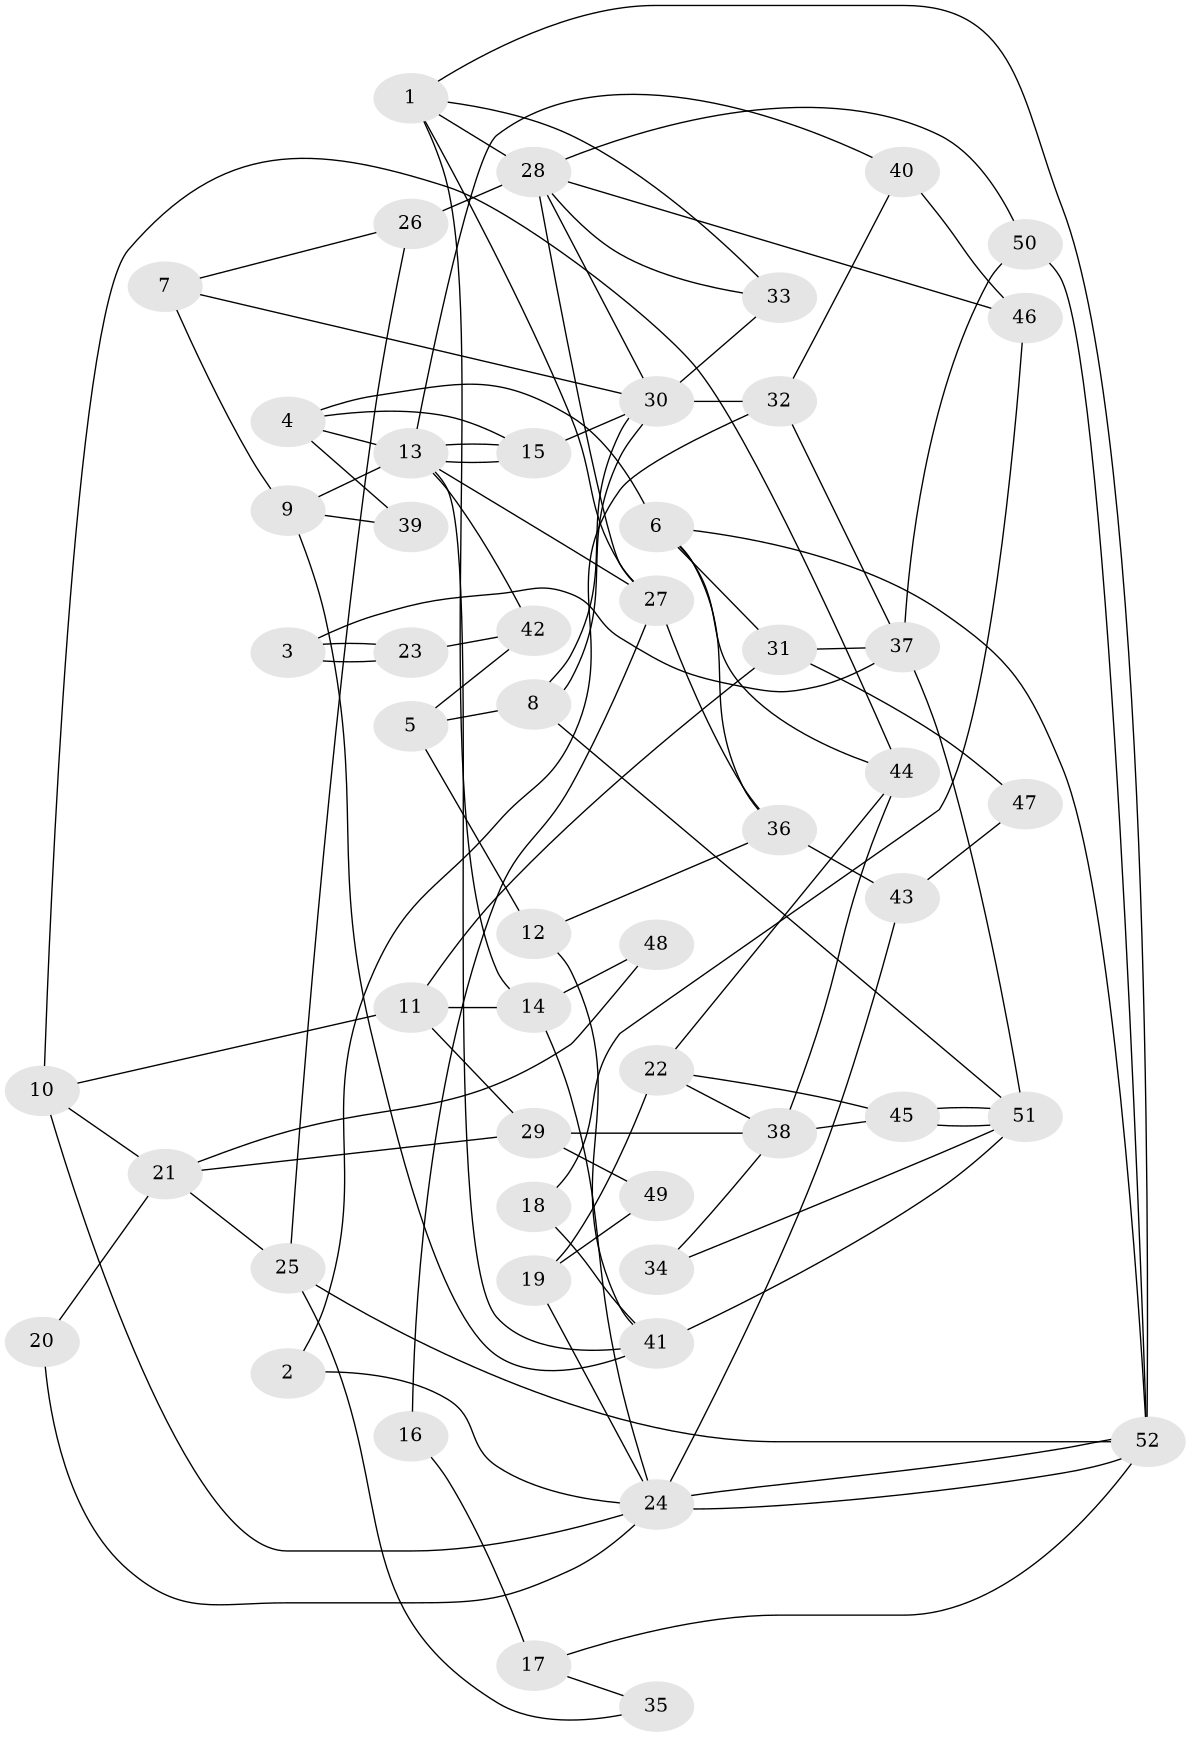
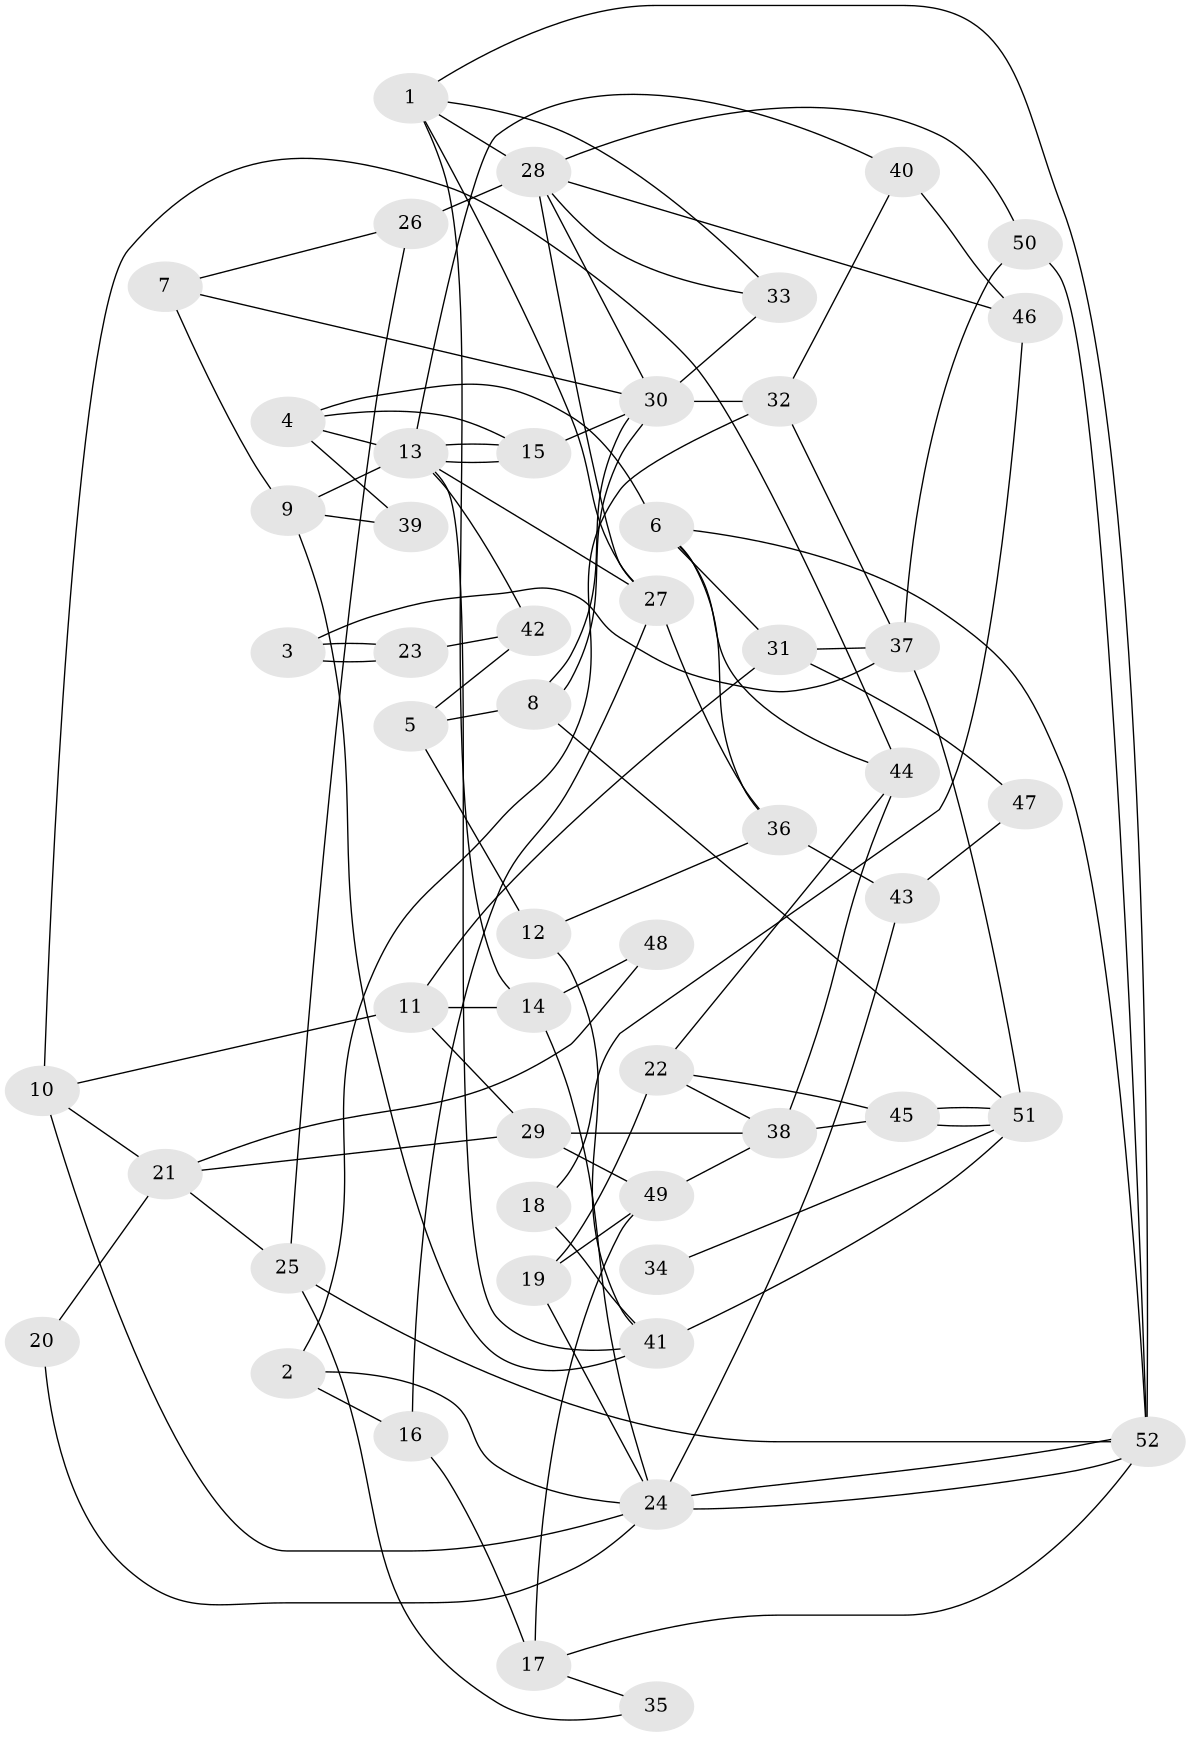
  graph {
    rankdir=LR
    node [color=gray90 style=filled]
    1
    14
    27
    28
    33
    52
    24
    48
    36
    30
    46
    50
    2
    16
    32
    17
    43
    37
    40
    3
    23
    42
    51
    4
    6
    13
    15
    39
    31
    44
    41
    5
    8
    12
    47
    7
    9
    26
    10
    11
    21
    29
    25
    49
    38
    35
    18
    19
    22
    45
    20
    34
    1 -- 14
    1 -- 27
    1 -- 28
    1 -- 33
    1 -- 52
    14 -- 24
    14 -- 48
    27 -- 36
    28 -- 27
    28 -- 33
    28 -- 30
    28 -- 46
    28 -- 50
    24 -- 52
    24 -- 52
    24 -- 43
    36 -- 43
    30 -- 33
    30 -- 32
    50 -- 52
    2 -- 24
+   2 -- 16
    2 -- 32
    16 -- 27
    16 -- 17
    32 -- 37
    32 -- 40
    17 -- 52
+   17 -- 49
    17 -- 35
    43 -- 47
    37 -- 50
    37 -- 51
    40 -- 46
    3 -- 37
    3 -- 23
    3 -- 23
    23 -- 42
    4 -- 6
    4 -- 13
    4 -- 15
    4 -- 39
    6 -- 52
    6 -- 36
    6 -- 31
    6 -- 44
    13 -- 27
    13 -- 40
    13 -- 42
    13 -- 15
    13 -- 15
    13 -- 41
    15 -- 30
    31 -- 37
    31 -- 47
    41 -- 51
    5 -- 42
    5 -- 8
    5 -- 12
    8 -- 30
    8 -- 30
    8 -- 51
    12 -- 36
    12 -- 41
    7 -- 30
    7 -- 9
    7 -- 26
    9 -- 13
    9 -- 39
    9 -- 41
    26 -- 28
    10 -- 24
    10 -- 44
    10 -- 11
    10 -- 21
    11 -- 14
    11 -- 31
    11 -- 29
    21 -- 48
    21 -- 29
    21 -- 25
    29 -- 49
    29 -- 38
    25 -- 52
    25 -- 26
    25 -- 35
    38 -- 44
    38 -- 45
    18 -- 46
    18 -- 41
    19 -- 24
    19 -- 49
    19 -- 22
    22 -- 44
    22 -- 38
    22 -- 45
    45 -- 51
    45 -- 51
    20 -- 24
    20 -- 21
    34 -- 51
-   34 -- 38
+   49 -- 38
  }
